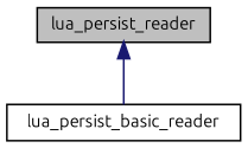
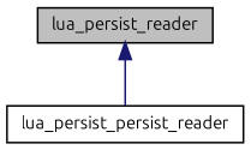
  digraph {
    fontname=Ubuntu
    node [color=black fontname=Ubuntu fontsize=10 shape=record style=filled]
    n1 [fillcolor=grey75 fontcolor=black height=0.2 label=lua_persist_reader width=0.4]
-   n2 [fillcolor=white height=0.2 label=lua_persist_basic_reader width=0.4]
+   n2 [fillcolor=white height=0.2 label=lua_persist_persist_reader width=0.4]
    n1 -> n2 [color=midnightblue dir=back fontname=Ubuntu fontsize=10 labelfontname=Helvetica labelfontsize=10 style=solid]
  }
